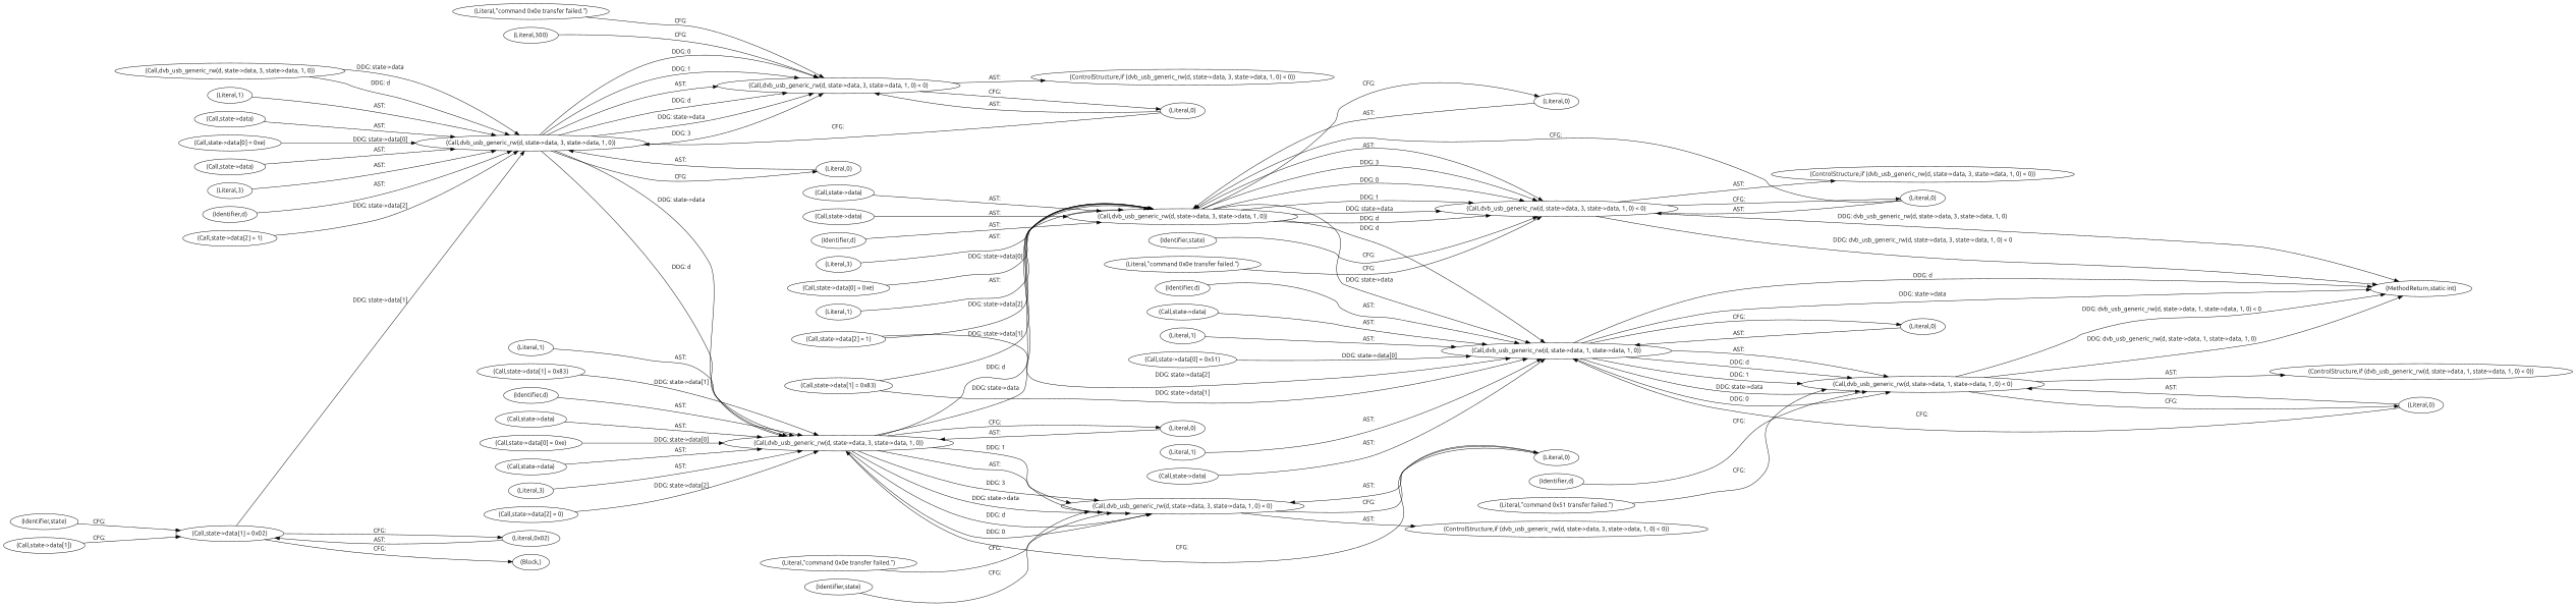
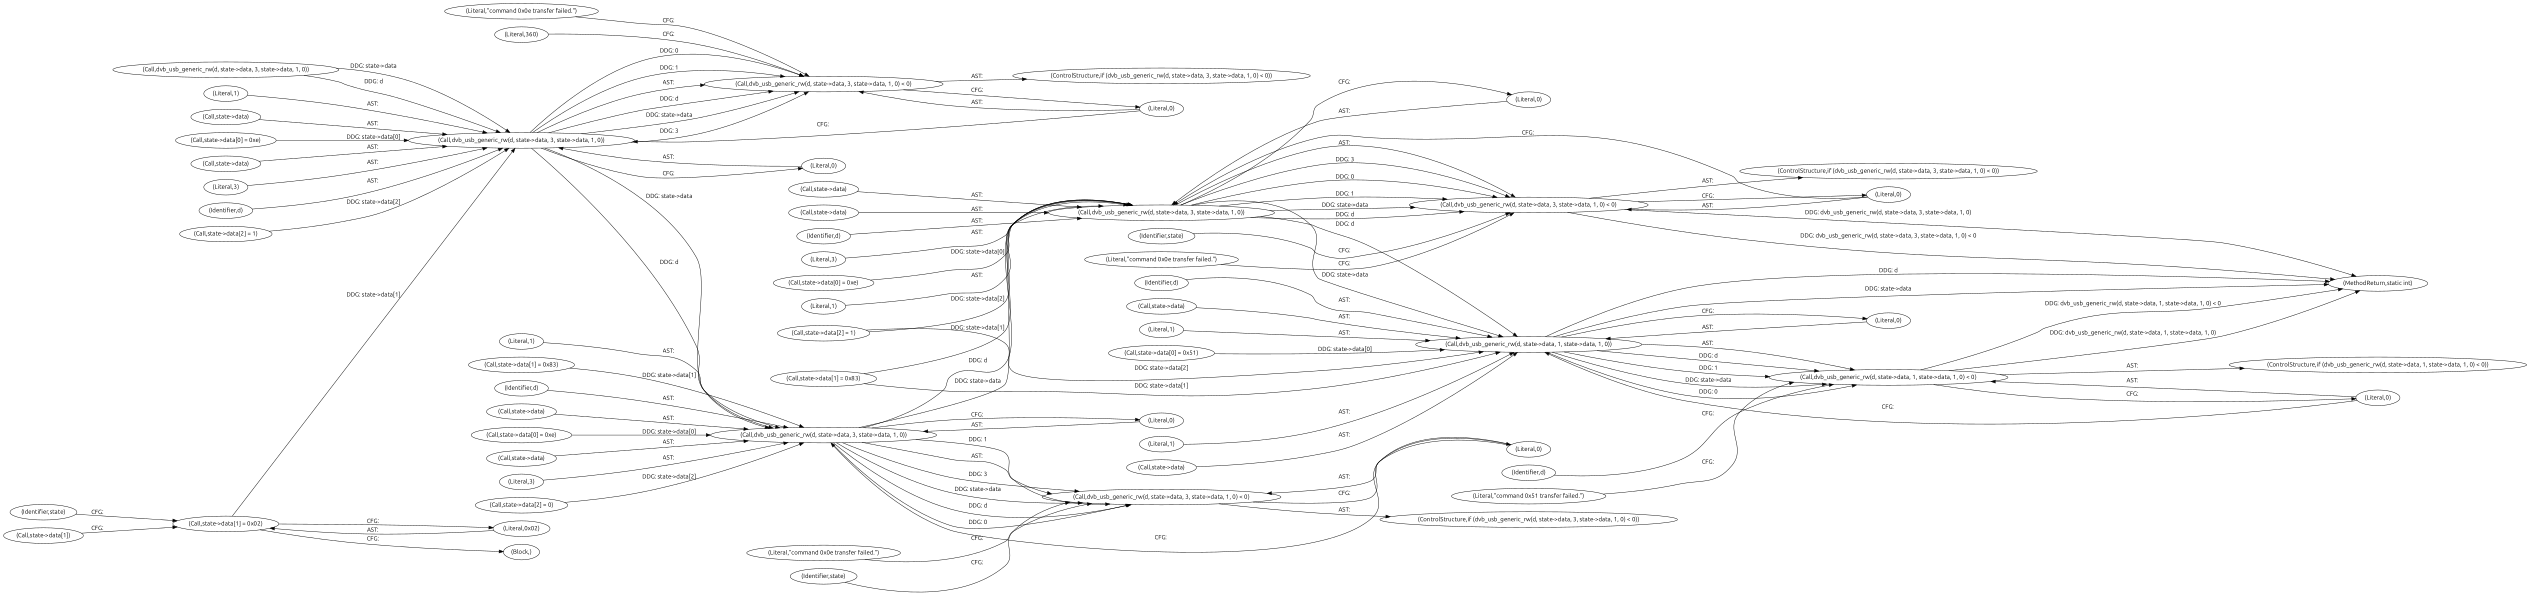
  digraph {
    fontname=Ubuntu
    rankdir=LR
    node [fontname=Ubuntu]
    edge [fontname=Ubuntu]
    n1 [label="(Call,state->data[1] = 0x02)"]
    n2 [label="(Call,dvb_usb_generic_rw(d, state->data, 3, state->data, 1, 0))"]
    n3 [label="(Block,)"]
    n4 [label="(Literal,0x02)"]
    n5 [label="(Call,dvb_usb_generic_rw(d, state->data, 3, state->data, 1, 0) < 0)"]
    n6 [label="(Call,dvb_usb_generic_rw(d, state->data, 3, state->data, 1, 0))"]
    n7 [label="(Literal,0)"]
    n8 [label="(ControlStructure,if (dvb_usb_generic_rw(d, state->data, 3, state->data, 1, 0) < 0))"]
    n9 [label="(Literal,0)"]
    n10 [label="(Call,dvb_usb_generic_rw(d, state->data, 3, state->data, 1, 0) < 0)"]
    n11 [label="(Call,dvb_usb_generic_rw(d, state->data, 3, state->data, 1, 0))"]
    n12 [label="(Literal,0)"]
    n13 [label="(Literal,0)"]
    n14 [label="(ControlStructure,if (dvb_usb_generic_rw(d, state->data, 3, state->data, 1, 0) < 0))"]
    n15 [label="(Call,dvb_usb_generic_rw(d, state->data, 3, state->data, 1, 0) < 0)"]
    n16 [label="(Call,dvb_usb_generic_rw(d, state->data, 1, state->data, 1, 0))"]
    n17 [label="(Literal,0)"]
    n18 [label="(Literal,0)"]
    n19 [label="(ControlStructure,if (dvb_usb_generic_rw(d, state->data, 3, state->data, 1, 0) < 0))"]
    n20 [label="(MethodReturn,static int)"]
    n21 [label="(Call,dvb_usb_generic_rw(d, state->data, 1, state->data, 1, 0) < 0)"]
    n22 [label="(Literal,0)"]
    n23 [label="(ControlStructure,if (dvb_usb_generic_rw(d, state->data, 1, state->data, 1, 0) < 0))"]
    n24 [label="(Literal,0)"]
    n25 [label="(Call,state->data)"]
    n26 [label="(Literal,1)"]
    n27 [label="(Literal,1)"]
    n28 [label="(Call,state->data[2] = 1)"]
    n29 [label="(Identifier,d)"]
    n30 [label="(Call,state->data)"]
    n31 [label="(Call,state->data)"]
    n32 [label="(Call,state->data[0] = 0xe)"]
    n33 [label="(Literal,\"command 0x0e transfer failed.\")"]
    n34 [label="(Literal,1)"]
    n35 [label="(Call,state->data[0] = 0xe)"]
    n36 [label="(Call,state->data)"]
    n37 [label="(Call,state->data[0] = 0x51)"]
    n38 [label="(Identifier,state)"]
    n39 [label="(Identifier,state)"]
    n40 [label="(Call,state->data[1] = 0x83)"]
    n41 [label="(Call,state->data)"]
    n42 [label="(Literal,1)"]
    n43 [label="(Literal,\"command 0x0e transfer failed.\")"]
    n44 [label="(Call,state->data)"]
    n45 [label="(Call,state->data)"]
    n46 [label="(Identifier,d)"]
    n47 [label="(Call,state->data)"]
    n48 [label="(Literal,\"command 0x0e transfer failed.\")"]
    n49 [label="(Call,state->data[1])"]
    n50 [label="(Literal,3)"]
-   n51 [label="(Literal,300)"]
+   n51 [label="(Literal,360)"]
    n52 [label="(Call,state->data[2] = 0)"]
    n53 [label="(Literal,1)"]
    n54 [label="(Identifier,state)"]
    n55 [label="(Identifier,d)"]
    n56 [label="(Literal,3)"]
    n57 [label="(Identifier,d)"]
    n58 [label="(Literal,3)"]
    n59 [label="(Call,state->data[1] = 0x83)"]
    n60 [label="(Call,state->data[0] = 0xe)"]
    n61 [label="(Identifier,d)"]
    n62 [label="(Call,state->data[2] = 1)"]
    n63 [label="(Call,dvb_usb_generic_rw(d, state->data, 3, state->data, 1, 0))"]
    n64 [label="(Literal,\"command 0x51 transfer failed.\")"]
    n1 -> n2 [label="DDG: state->data[1]"]
    n1 -> n3 [label="CFG: "]
    n1 -> n4 [label="CFG: "]
    n2 -> n5 [label="AST: "]
    n2 -> n5 [label="DDG: d"]
    n2 -> n5 [label="DDG: state->data"]
    n2 -> n5 [label="DDG: 3"]
    n2 -> n5 [label="DDG: 0"]
    n2 -> n5 [label="DDG: 1"]
    n2 -> n6 [label="DDG: d"]
    n2 -> n6 [label="DDG: state->data"]
    n2 -> n7 [label="CFG: "]
    n4 -> n1 [label="AST: "]
    n5 -> n8 [label="AST: "]
    n5 -> n9 [label="CFG: "]
    n6 -> n10 [label="AST: "]
    n6 -> n10 [label="DDG: 3"]
    n6 -> n10 [label="DDG: state->data"]
    n6 -> n10 [label="DDG: d"]
    n6 -> n10 [label="DDG: 0"]
    n6 -> n10 [label="DDG: 1"]
    n6 -> n11 [label="DDG: d"]
    n6 -> n11 [label="DDG: state->data"]
    n6 -> n12 [label="CFG: "]
    n7 -> n2 [label="AST: "]
    n9 -> n2 [label="CFG: "]
    n9 -> n5 [label="AST: "]
    n10 -> n13 [label="CFG: "]
    n10 -> n14 [label="AST: "]
    n11 -> n15 [label="AST: "]
    n11 -> n15 [label="DDG: 3"]
    n11 -> n15 [label="DDG: 0"]
    n11 -> n15 [label="DDG: 1"]
    n11 -> n15 [label="DDG: state->data"]
    n11 -> n15 [label="DDG: d"]
    n11 -> n16 [label="DDG: d"]
    n11 -> n16 [label="DDG: state->data"]
    n11 -> n17 [label="CFG: "]
    n12 -> n6 [label="AST: "]
    n13 -> n6 [label="CFG: "]
    n13 -> n10 [label="AST: "]
    n15 -> n18 [label="CFG: "]
    n15 -> n19 [label="AST: "]
    n15 -> n20 [label="DDG: dvb_usb_generic_rw(d, state->data, 3, state->data, 1, 0)"]
    n15 -> n20 [label="DDG: dvb_usb_generic_rw(d, state->data, 3, state->data, 1, 0) < 0"]
    n16 -> n20 [label="DDG: d"]
    n16 -> n20 [label="DDG: state->data"]
    n16 -> n21 [label="AST: "]
    n16 -> n21 [label="DDG: d"]
    n16 -> n21 [label="DDG: 1"]
    n16 -> n21 [label="DDG: state->data"]
    n16 -> n21 [label="DDG: 0"]
    n16 -> n22 [label="CFG: "]
    n17 -> n11 [label="AST: "]
    n18 -> n11 [label="CFG: "]
    n18 -> n15 [label="AST: "]
    n21 -> n20 [label="DDG: dvb_usb_generic_rw(d, state->data, 1, state->data, 1, 0) < 0"]
    n21 -> n20 [label="DDG: dvb_usb_generic_rw(d, state->data, 1, state->data, 1, 0)"]
    n21 -> n23 [label="AST: "]
    n21 -> n24 [label="CFG: "]
    n22 -> n16 [label="AST: "]
    n24 -> n16 [label="CFG: "]
    n24 -> n21 [label="AST: "]
    n25 -> n16 [label="AST: "]
    n26 -> n2 [label="AST: "]
    n27 -> n11 [label="AST: "]
    n28 -> n11 [label="DDG: state->data[2]"]
    n28 -> n16 [label="DDG: state->data[2]"]
    n29 -> n6 [label="AST: "]
    n30 -> n2 [label="AST: "]
    n31 -> n6 [label="AST: "]
    n32 -> n2 [label="DDG: state->data[0]"]
    n33 -> n10 [label="CFG: "]
    n34 -> n16 [label="AST: "]
    n35 -> n6 [label="DDG: state->data[0]"]
    n36 -> n6 [label="AST: "]
    n37 -> n16 [label="DDG: state->data[0]"]
    n38 -> n1 [label="CFG: "]
    n39 -> n10 [label="CFG: "]
    n40 -> n11 [label="DDG: state->data[1]"]
    n40 -> n16 [label="DDG: state->data[1]"]
    n41 -> n11 [label="AST: "]
    n42 -> n16 [label="AST: "]
    n43 -> n5 [label="CFG: "]
    n44 -> n2 [label="AST: "]
    n45 -> n11 [label="AST: "]
    n46 -> n11 [label="AST: "]
    n47 -> n16 [label="AST: "]
    n48 -> n15 [label="CFG: "]
    n49 -> n1 [label="CFG: "]
    n50 -> n6 [label="AST: "]
    n51 -> n5 [label="CFG: "]
    n52 -> n6 [label="DDG: state->data[2]"]
    n53 -> n6 [label="AST: "]
    n54 -> n15 [label="CFG: "]
    n55 -> n16 [label="AST: "]
    n56 -> n2 [label="AST: "]
    n57 -> n2 [label="AST: "]
    n58 -> n11 [label="AST: "]
    n59 -> n6 [label="DDG: state->data[1]"]
    n60 -> n11 [label="DDG: state->data[0]"]
    n61 -> n21 [label="CFG: "]
    n62 -> n2 [label="DDG: state->data[2]"]
    n63 -> n2 [label="DDG: d"]
    n63 -> n2 [label="DDG: state->data"]
    n64 -> n21 [label="CFG: "]
  }
